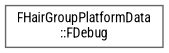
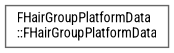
  digraph {
    rankdir=LR
    fontname="Roboto Condensed"
-   n1 [color=grey40 fillcolor=white fontname="Roboto Condensed" fontsize=10 height=0.2 label="FHairGroupPlatformData\l::FDebug" shape=box style=filled width=0.4]
+   n1 [color=grey40 fillcolor=white fontname="Roboto Condensed" fontsize=10 height=0.2 label="FHairGroupPlatformData\l::FHairGroupPlatformData" shape=box style=filled width=0.4]
  }
